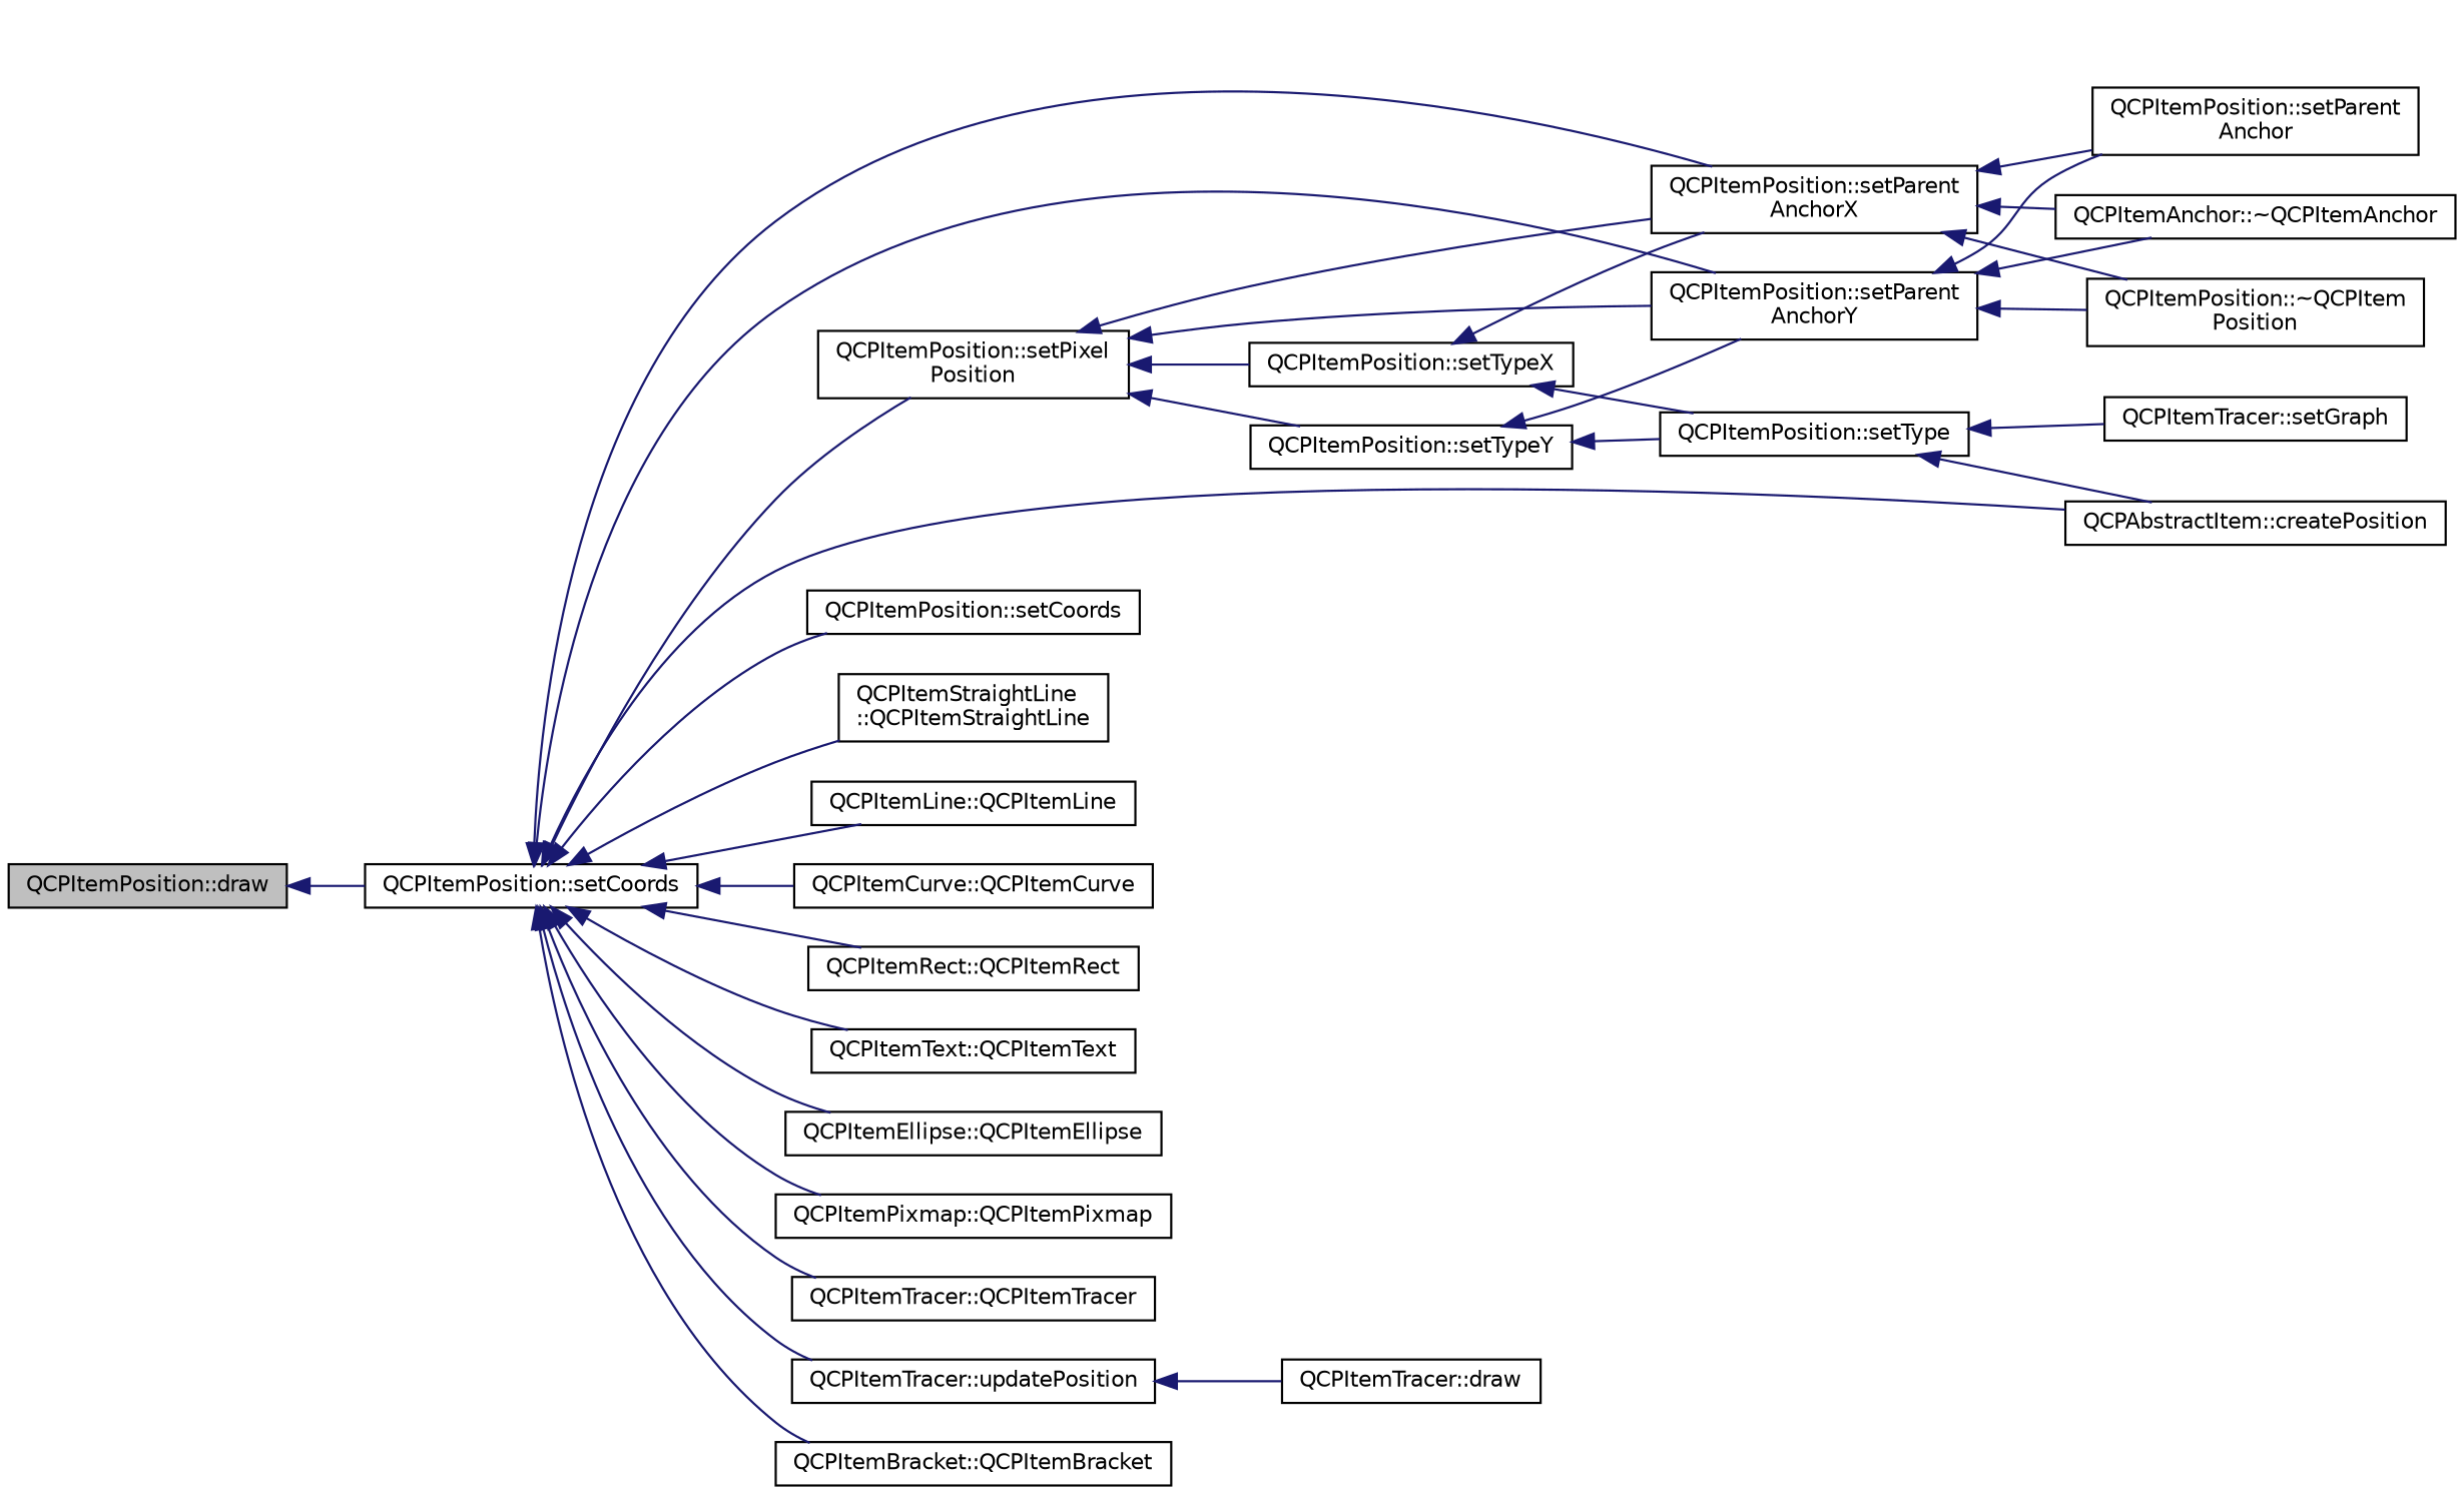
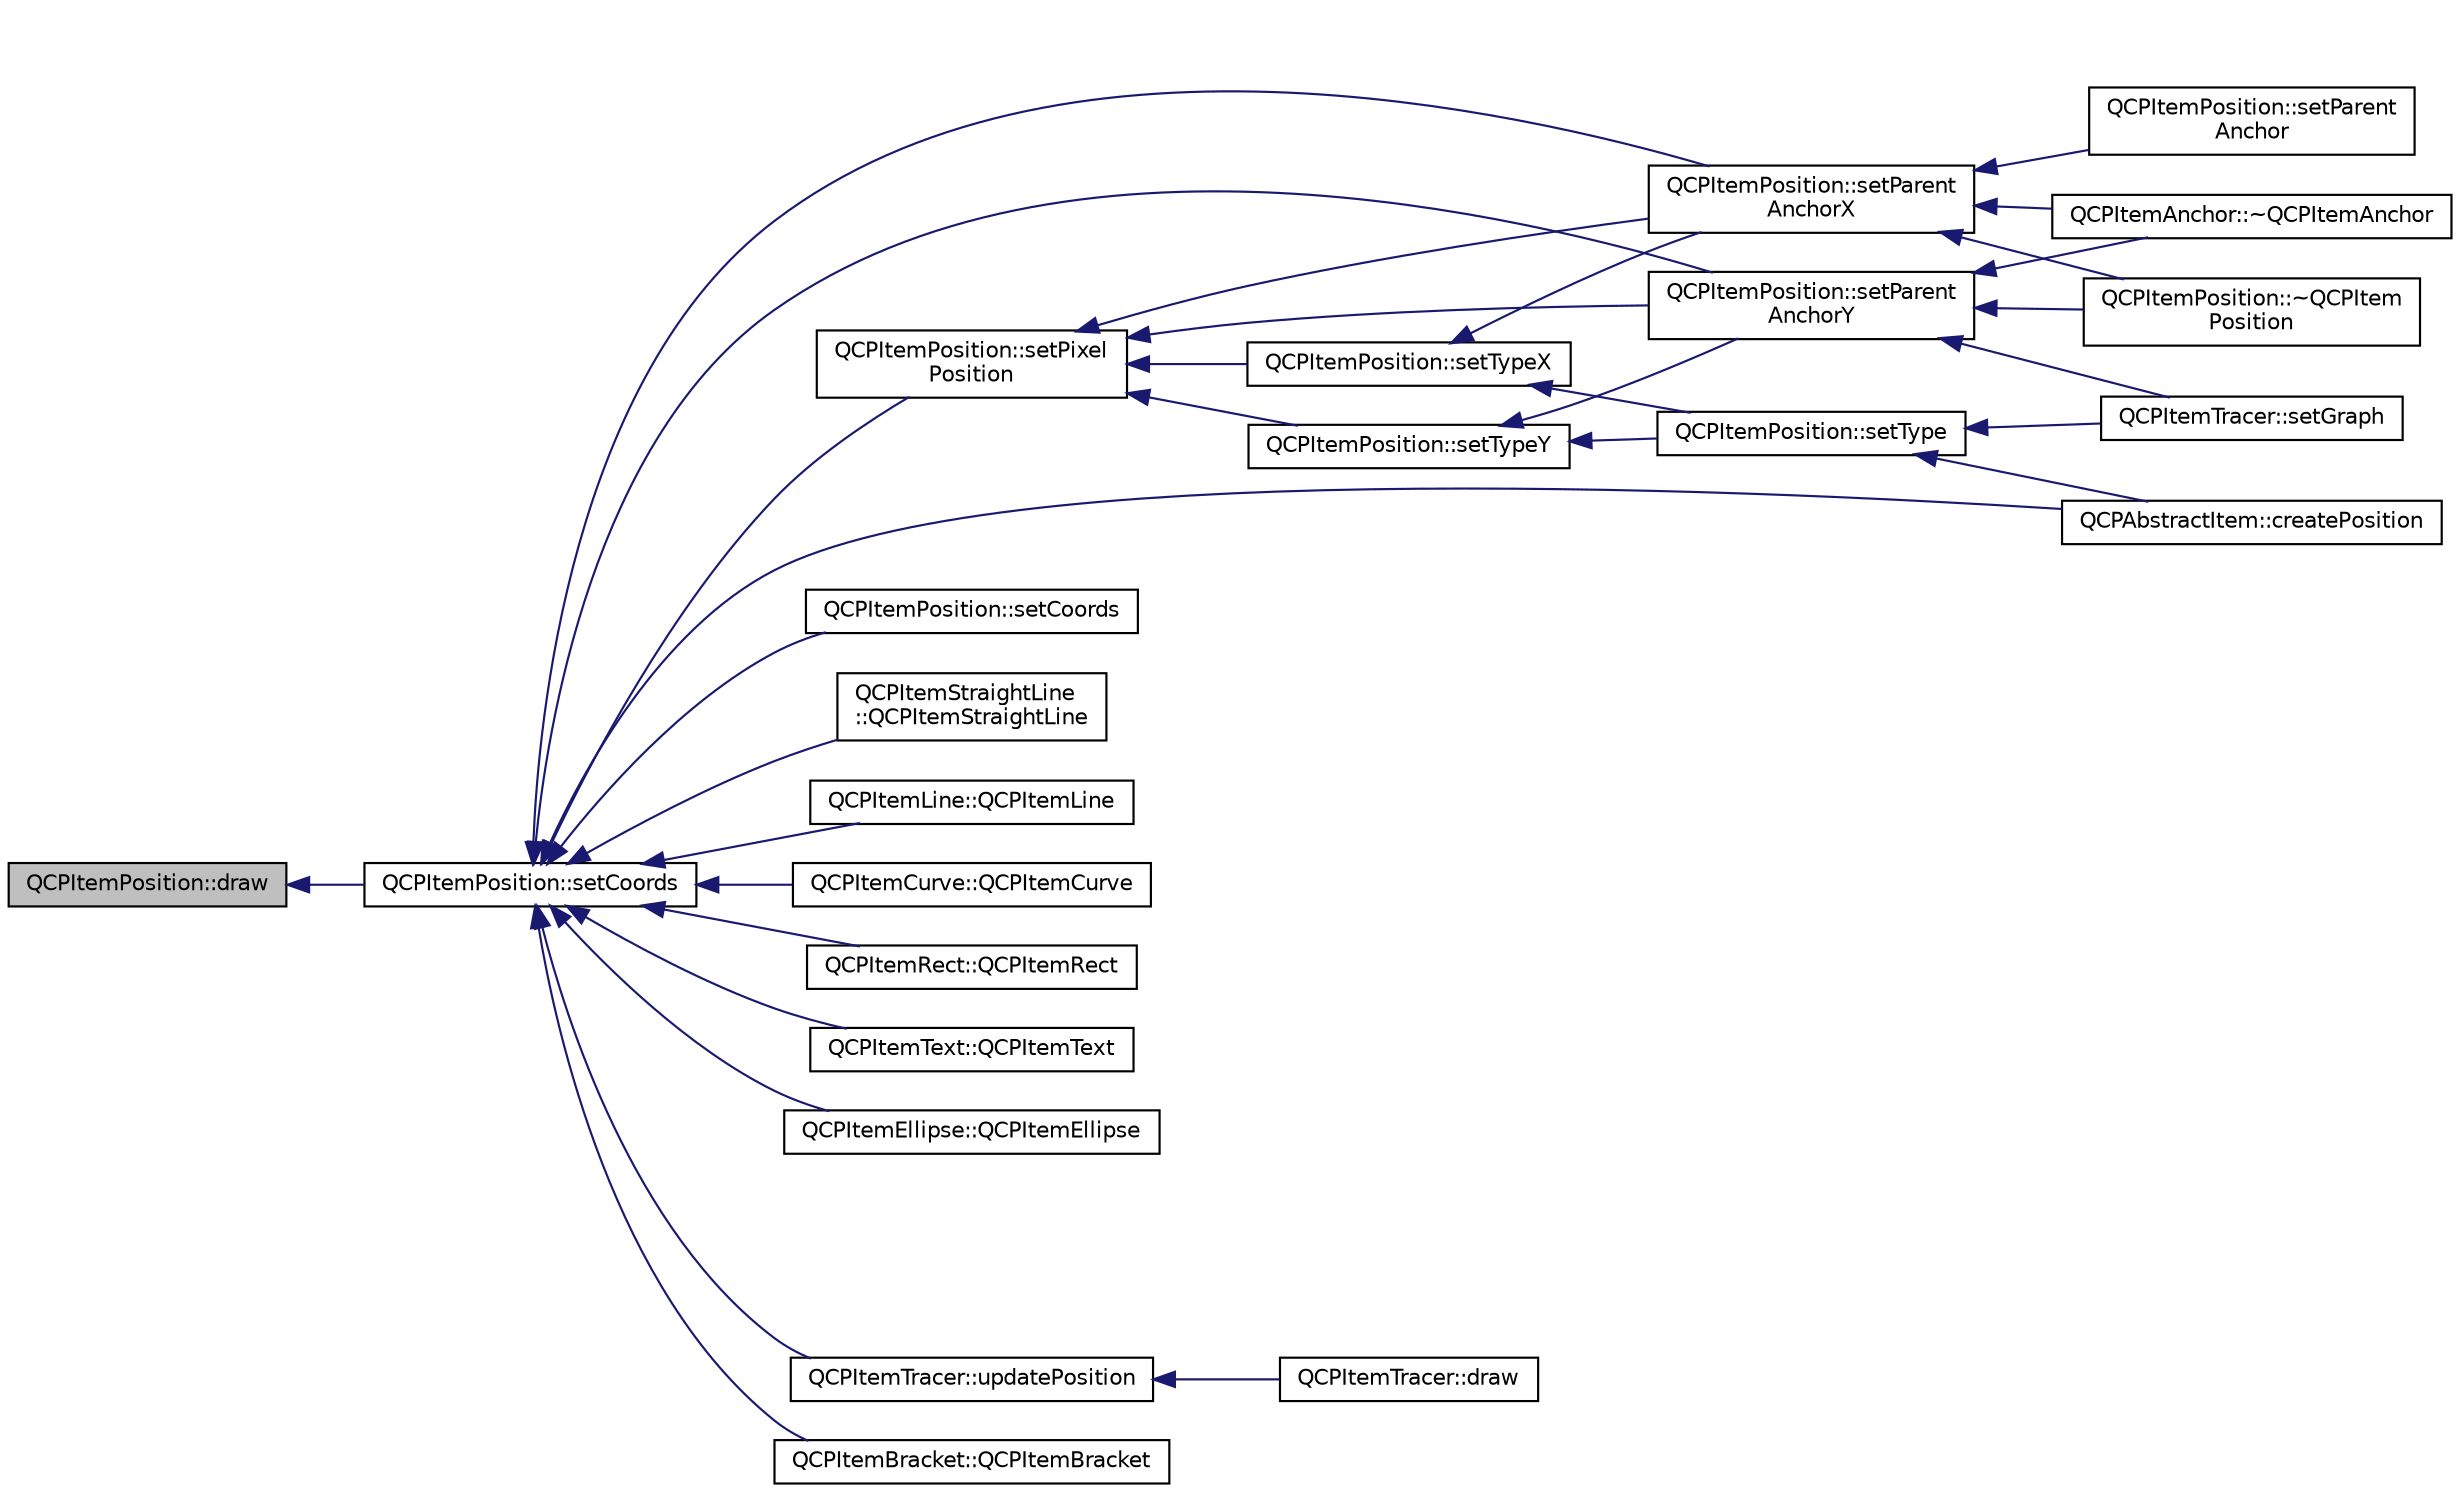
  digraph {
    rankdir=LR
    node [color=black fillcolor=white fontname=Helvetica fontsize=10 shape=record style=filled]
    edge [color=midnightblue dir=back fontname=Helvetica fontsize=10 labelfontname=Helvetica labelfontsize=10 style=solid]
    n1 [fillcolor=grey75 fontcolor=black height=0.2 label="QCPItemPosition::draw" width=0.4]
    n2 [height=0.2 label="QCPItemPosition::setCoords" width=0.4]
    n3 [height=0.2 label="QCPItemPosition::setParent\lAnchorX" width=0.4]
    n4 [height=0.2 label="QCPItemPosition::setParent\lAnchorY" width=0.4]
    n5 [height=0.2 label="QCPItemPosition::setCoords" width=0.4]
    n6 [height=0.2 label="QCPItemPosition::setPixel\lPosition" width=0.4]
    n7 [height=0.2 label="QCPAbstractItem::createPosition" width=0.4]
    n8 [height=0.2 label="QCPItemStraightLine\l::QCPItemStraightLine" width=0.4]
    n9 [height=0.2 label="QCPItemLine::QCPItemLine" width=0.4]
    n10 [height=0.2 label="QCPItemCurve::QCPItemCurve" width=0.4]
    n11 [height=0.2 label="QCPItemRect::QCPItemRect" width=0.4]
    n12 [height=0.2 label="QCPItemText::QCPItemText" width=0.4]
    n13 [height=0.2 label="QCPItemEllipse::QCPItemEllipse" width=0.4]
-   n14 [height=0.2 label="QCPItemPixmap::QCPItemPixmap" width=0.4]
-   n15 [height=0.2 label="QCPItemTracer::QCPItemTracer" width=0.4]
    n16 [height=0.2 label="QCPItemTracer::updatePosition" width=0.4]
    n17 [height=0.2 label="QCPItemBracket::QCPItemBracket" width=0.4]
    n18 [height=0.2 label="QCPItemAnchor::~QCPItemAnchor" width=0.4]
    n19 [height=0.2 label="QCPItemPosition::~QCPItem\lPosition" width=0.4]
    n20 [height=0.2 label="QCPItemPosition::setParent\lAnchor" width=0.4]
    n21 [height=0.2 label="QCPItemPosition::setTypeX" width=0.4]
    n22 [height=0.2 label="QCPItemPosition::setTypeY" width=0.4]
    n23 [height=0.2 label="QCPItemTracer::draw" width=0.4]
    n24 [height=0.2 label="QCPItemPosition::setType" width=0.4]
    n25 [height=0.2 label="QCPItemTracer::setGraph" width=0.4]
    n1 -> n2
    n2 -> n3
    n2 -> n4
    n2 -> n5
    n2 -> n6
    n2 -> n7
    n2 -> n8
    n2 -> n9
    n2 -> n10
    n2 -> n11
    n2 -> n12
    n2 -> n13
-   n2 -> n14
-   n2 -> n15
    n2 -> n16
    n2 -> n17
    n3 -> n18
    n3 -> n19
    n3 -> n20
    n4 -> n18
    n4 -> n19
-   n4 -> n20
+   n4 -> n25
    n6 -> n3
    n6 -> n4
    n6 -> n21
    n6 -> n22
    n16 -> n23
    n21 -> n3
    n21 -> n24
    n22 -> n4
    n22 -> n24
    n24 -> n7
    n24 -> n25
  }
